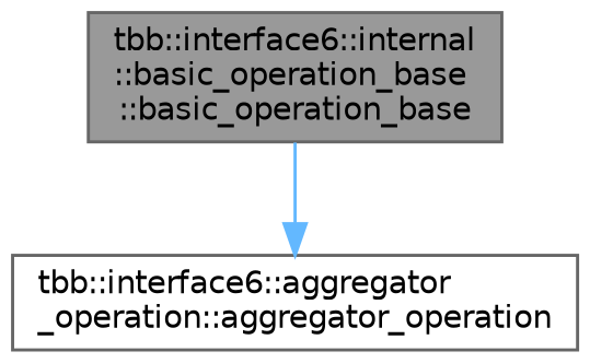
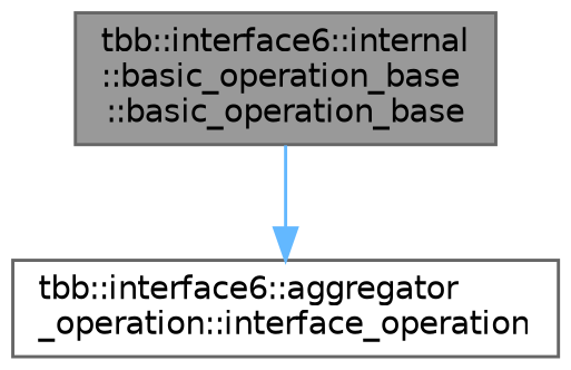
  digraph {
    rankdir=TB
    node [fontname=Helvetica fontsize=10 shape=box style=filled]
    n1 [color=gray40 fillcolor=grey60 fontcolor=black height=0.2 label="tbb::interface6::internal\l::basic_operation_base\l::basic_operation_base" width=0.4]
-   n2 [color=grey40 fillcolor=white height=0.2 label="tbb::interface6::aggregator\l_operation::aggregator_operation" width=0.4]
+   n2 [color=grey40 fillcolor=white height=0.2 label="tbb::interface6::aggregator\l_operation::interface_operation" width=0.4]
    n1 -> n2 [color=steelblue1 fontname=Helvetica fontsize=10 labelfontname=Helvetica labelfontsize=10 style=solid]
  }
